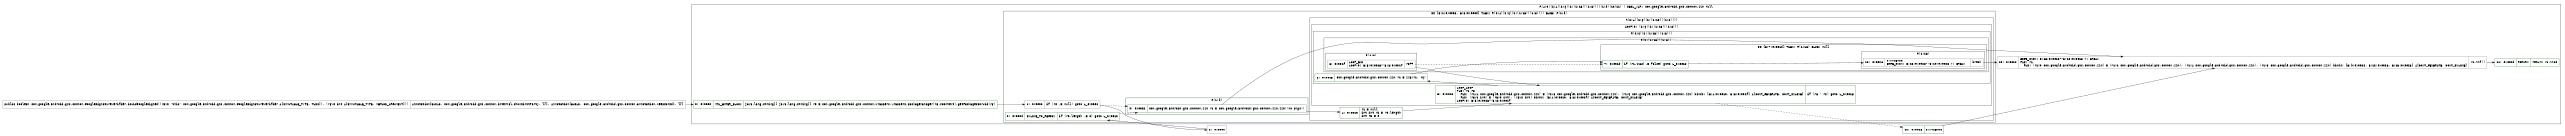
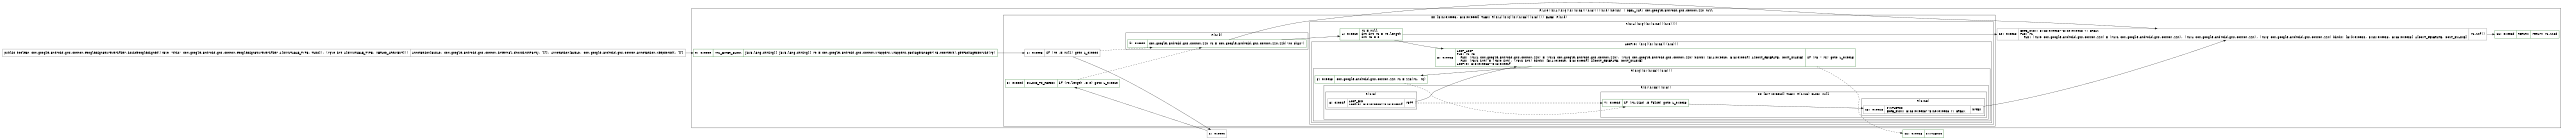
  digraph {
    fontname="DejaVu Sans Mono"
    rankdir=LR
    node [color=darkgreen fontname="DejaVu Sans Mono" shape=record]
    edge [fontname="DejaVu Sans Mono"]
    n1 [color=gray40 label="{13\:\ 0x0028|SYNTHETIC\lEDGE_INSN: B:13:0x0028\-\>B:10:0x0028 ?: BREAK  \l|break\l}"]
    n2 [label="{7\:\ 0x001d|if (r1.zzad != false) goto L_0x0028\l}"]
    n3 [color=gray40 label="{8\:\ 0x001f|LOOP_END\lLOOP:0: B:5:0x0013\-\>B:8:0x001f\l|r3++\l}"]
    n4 [label="{6\:\ 0x0015|com.google.android.gms.common.zzm r1 = zza(r1, r6)\l}"]
    n5 [label="{5\:\ 0x0013|LOOP_LOOP\lPHI: r1 r3 \l  PHI: (r1v4 com.google.android.gms.common.zzm) = (r1v3 com.google.android.gms.common.zzm), (r1v6 com.google.android.gms.common.zzm) binds: [B:4:0x0010, B:8:0x001f] A[DONT_GENERATE, DONT_INLINE]\l  PHI: (r3v1 int) = (r3v0 int), (r3v2 int) binds: [B:4:0x0010, B:8:0x001f] A[DONT_GENERATE, DONT_INLINE]\lLOOP:0: B:5:0x0013\-\>B:8:0x001f\l|if (r3 \< r2) goto L_0x0015\l}"]
    n6 [label="{4\:\ 0x0010|r1 = null\lint int r2 = r0.length\lint r3 = 0\l}"]
    n7 [label="{9\:\ 0x0022|com.google.android.gms.common.zzm r1 = com.google.android.gms.common.zzm.zzb(\"no pkgs\")\l}"]
    n8 [color=gray40 label="{1\:\ 0x000a|if (r0 != null) goto L_0x000c\l}"]
    n9 [label="{3\:\ 0x000d|INLINE_TO_REGION\l|if (r0.length != 0) goto L_0x0010\l}"]
    n10 [label="{0\:\ 0x0000|MTH_ENTER_BLOCK\l|java.lang.String[] java.lang.String[] r0 = com.google.android.gms.common.wrappers.Wrappers.packageManager(r5.mContext).getPackagesForUid(r6)\l}"]
    n11 [color=gray40 label="{10\:\ 0x0028|EDGE_INSN: B:13:0x0028\-\>B:10:0x0028 ?: BREAK  \lPHI: r1 \l  PHI: (r1v0 com.google.android.gms.common.zzm) = (r1v1 com.google.android.gms.common.zzm), (r1v4 com.google.android.gms.common.zzm), (r1v6 com.google.android.gms.common.zzm) binds: [B:9:0x0022, B:12:0x0028, B:13:0x0028] A[DONT_GENERATE, DONT_INLINE]\l|r1.zzf()\l}"]
    n12 [label="{11\:\ 0x002d|RETURN\l|return r1.zzad\l}"]
    n13 [label="{12\:\ 0x0028|SYNTHETIC\l}"]
    n14 [color=gray40 label="{2\:\ 0x000c}"]
    n15 [color=gray40 label="{public boolean com.google.android.gms.common.GoogleSignatureVerifier.isUidGoogleSigned((r5v0 'this' com.google.android.gms.common.GoogleSignatureVerifier A[IMMUTABLE_TYPE, THIS]), (r6v0 int A[IMMUTABLE_TYPE, METHOD_ARGUMENT]))  | Annotation[BUILD, com.google.android.gms.common.internal.ShowFirstParty, \{\}], Annotation[BUILD, com.google.android.gms.common.annotation.KeepForSdk, \{\}]\l}"]
    subgraph cluster_1 {
      label="R(4:0|(2:4|(2:6|(2:(1:13)|(1:8))))(1:9)|10|11) | DECL_VAR: com.google.android.gms.common.zzm null\l"
      n10
      n11
      n12
      subgraph cluster_2 {
        label="IF [B:1:0x000a, B:3:0x000d] THEN: R(2:4|(2:6|(2:(1:13)|(1:8)))) ELSE: R(1:9)"
        n8
        n9
        subgraph cluster_3 {
          label="R(2:4|(2:6|(2:(1:13)|(1:8))))"
          n6
          subgraph cluster_4 {
            label="LOOP:0: (2:6|(2:(1:13)|(1:8)))"
            n5
            subgraph cluster_5 {
              label="R(2:6|(2:(1:13)|(1:8)))"
              n4
              subgraph cluster_6 {
                label="R(2:(1:13)|(1:8))"
                subgraph cluster_7 {
                  label="IF [B:7:0x001d] THEN: R(1:13) ELSE: null"
                  n2
                  subgraph cluster_8 {
                    label="R(1:13)"
                    n1
                  }
                }
                subgraph cluster_9 {
                  label="R(1:8)"
                  n3
                }
              }
            }
          }
        }
        subgraph cluster_10 {
          label="R(1:9)"
          n7
        }
      }
    }
    n1 -> n11
    n2 -> n1
    n3 -> n2 [style=dashed]
    n3 -> n5
-   n4 -> n2
+   n4 -> n2 [style=dashed]
    n5 -> n4
    n5 -> n13 [style=dashed]
    n6 -> n5
    n7 -> n6
    n7 -> n11
    n8 -> n7 [style=dashed]
    n8 -> n14
    n9 -> n7 [style=dashed]
    n10 -> n8
    n11 -> n12
-   n13 -> n11
+   n6 -> n11
    n14 -> n9
    n15 -> n10
  }
